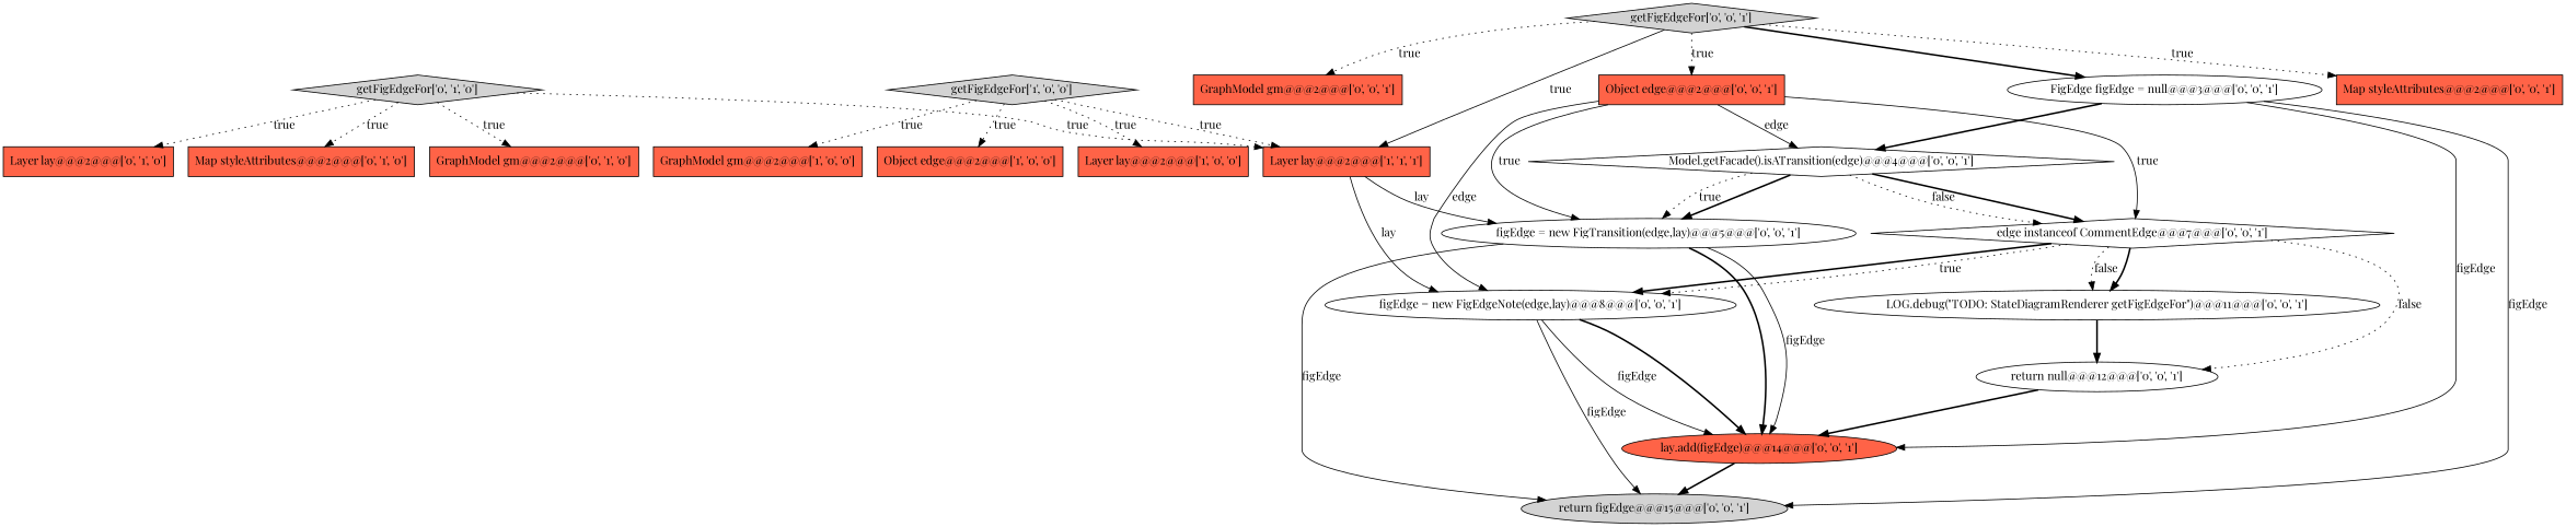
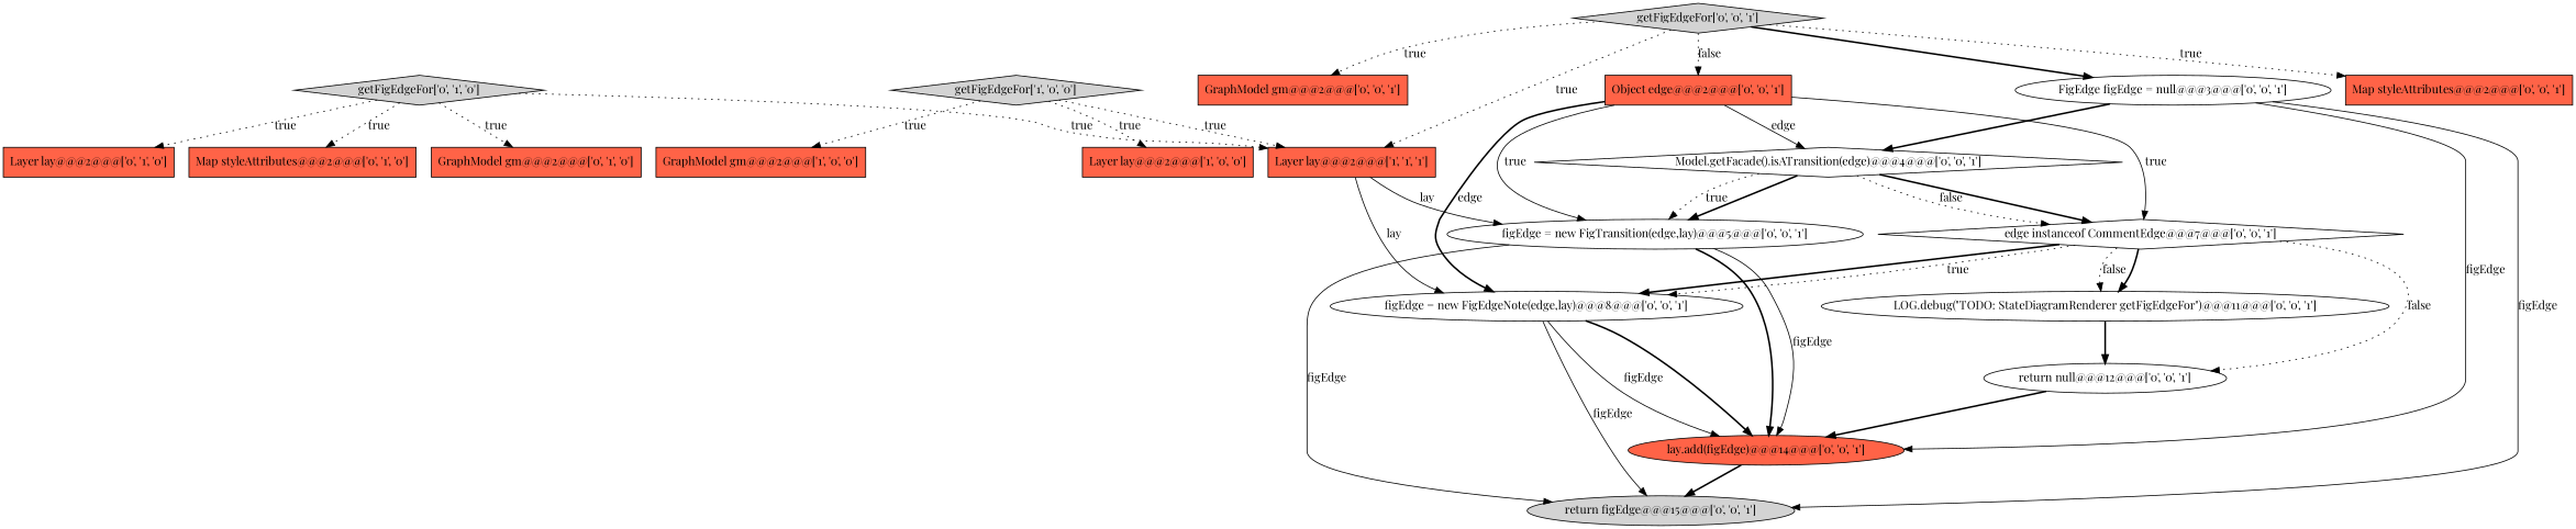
  digraph {
    fontname="Playfair Display"
    node [fillcolor=tomato fontname="Playfair Display" shape=box style=filled]
    edge [fontname="Playfair Display" style=dotted]
    n1 [fillcolor=white label="edge instanceof CommentEdge@@@7@@@['0', '0', '1']" shape=diamond]
    n2 [fillcolor=white label="LOG.debug(\"TODO: StateDiagramRenderer getFigEdgeFor\")@@@11@@@['0', '0', '1']" shape=ellipse]
    n3 [fillcolor=white label="return null@@@12@@@['0', '0', '1']" shape=ellipse]
    n4 [fillcolor=white label="figEdge = new FigEdgeNote(edge,lay)@@@8@@@['0', '0', '1']" shape=ellipse]
    n5 [label="lay.add(figEdge)@@@14@@@['0', '0', '1']" shape=ellipse]
    n6 [fillcolor=lightgray label="return figEdge@@@15@@@['0', '0', '1']" shape=ellipse]
    n7 [fillcolor=white label="Model.getFacade().isATransition(edge)@@@4@@@['0', '0', '1']" shape=diamond]
    n8 [fillcolor=white label="figEdge = new FigTransition(edge,lay)@@@5@@@['0', '0', '1']" shape=ellipse]
    n9 [label="GraphModel gm@@@2@@@['1', '0', '0']"]
    n10 [label="Layer lay@@@2@@@['0', '1', '0']"]
    n11 [label="GraphModel gm@@@2@@@['0', '0', '1']"]
    n12 [label="Object edge@@@2@@@['0', '0', '1']"]
-   n13 [label="Object edge@@@2@@@['1', '0', '0']"]
    n14 [label="Layer lay@@@2@@@['1', '0', '0']"]
    n15 [fillcolor=white label="FigEdge figEdge = null@@@3@@@['0', '0', '1']" shape=ellipse]
    n16 [label="Map styleAttributes@@@2@@@['0', '1', '0']"]
    n17 [fillcolor=lightgray label="getFigEdgeFor['0', '1', '0']" shape=diamond]
    n18 [label="GraphModel gm@@@2@@@['0', '1', '0']"]
    n19 [label="Layer lay@@@2@@@['1', '1', '1']"]
    n20 [label="Map styleAttributes@@@2@@@['0', '0', '1']"]
    n21 [fillcolor=lightgray label="getFigEdgeFor['1', '0', '0']" shape=diamond]
    n22 [fillcolor=lightgray label="getFigEdgeFor['0', '0', '1']" shape=diamond]
    n1 -> n2 [style=bold]
    n1 -> n2 [label=false]
    n1 -> n3 [label=false]
    n1 -> n4 [style=bold]
    n1 -> n4 [label=true]
    n2 -> n3 [style=bold]
    n3 -> n5 [style=bold]
    n4 -> n5 [style=bold]
    n4 -> n5 [label=figEdge style=solid]
    n4 -> n6 [label=figEdge style=solid]
    n5 -> n6 [style=bold]
    n7 -> n1 [style=bold]
    n7 -> n1 [label=false]
    n7 -> n8 [style=bold]
    n7 -> n8 [label=true]
    n8 -> n5 [style=bold]
    n8 -> n5 [label=figEdge style=solid]
    n8 -> n6 [label=figEdge style=solid]
    n12 -> n1 [label=true style=solid]
-   n12 -> n4 [label="edge" style=solid]
+   n12 -> n4 [label="edge" style=bold]
    n12 -> n7 [label="edge" style=solid]
    n12 -> n8 [label=true style=solid]
    n15 -> n5 [label=figEdge style=solid]
    n15 -> n6 [label=figEdge style=solid]
    n15 -> n7 [style=bold]
    n17 -> n10 [label=true]
    n17 -> n16 [label=true]
    n17 -> n18 [label=true]
    n17 -> n19 [label=true]
    n19 -> n4 [label=lay style=solid]
    n19 -> n8 [label=lay style=solid]
    n21 -> n9 [label=true]
-   n21 -> n13 [label=true]
    n21 -> n14 [label=true]
    n21 -> n19 [label=true]
    n22 -> n11 [label=true]
-   n22 -> n12 [label=true]
+   n22 -> n12 [label=false]
    n22 -> n15 [style=bold]
-   n22 -> n19 [label=true style=solid]
+   n22 -> n19 [label=true]
    n22 -> n20 [label=true]
  }
